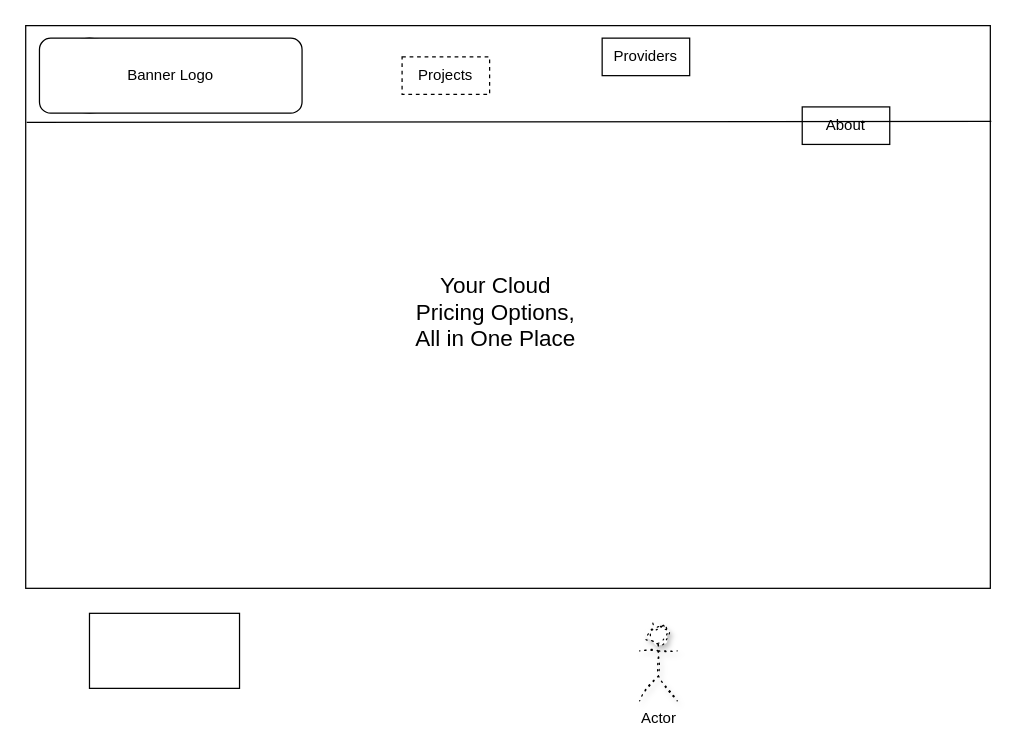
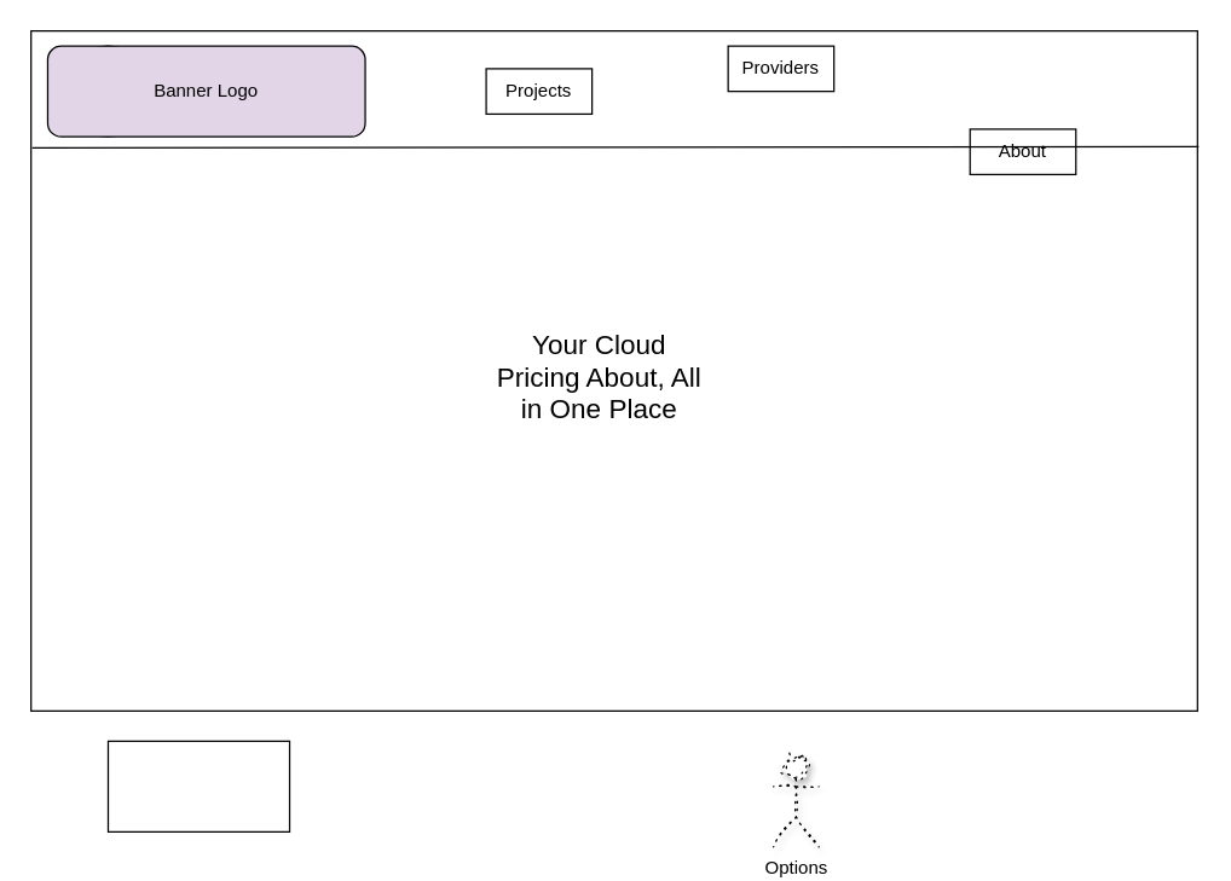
  <mxCell id="0" />
  <mxCell id="1" parent="0" />
  <mxCell id="2" value="" style="rounded=0;whiteSpace=wrap;html=1;aspect=fixed;" vertex="1" parent="1"><mxGeometry x="20" y="20" width="771.43" height="450" as="geometry" /></mxCell>
- <mxCell id="3" value="Projects" style="rounded=0;whiteSpace=wrap;html=1;dashed=1;" vertex="1" parent="1"><mxGeometry x="321" y="45" width="70" height="30" as="geometry" /></mxCell>
- <mxCell id="4" value="Actor" style="shape=umlActor;verticalLabelPosition=bottom;verticalAlign=top;html=1;outlineConnect=0;rounded=0;shadow=1;strokeWidth=1;dashed=1;dashPattern=1 4;sketch=1;curveFitting=1;jiggle=2;" vertex="1" parent="1"><mxGeometry x="511" y="500" width="30" height="60" as="geometry" /></mxCell>
+ <mxCell id="3" value="Projects" style="rounded=0;whiteSpace=wrap;html=1;" vertex="1" parent="1"><mxGeometry x="321" y="45" width="70" height="30" as="geometry" /></mxCell>
+ <mxCell id="4" value="Options" style="shape=umlActor;verticalLabelPosition=bottom;verticalAlign=top;html=1;outlineConnect=0;rounded=0;shadow=1;strokeWidth=1;dashed=1;dashPattern=1 4;sketch=1;curveFitting=1;jiggle=2;" vertex="1" parent="1"><mxGeometry x="511" y="500" width="30" height="60" as="geometry" /></mxCell>
  <mxCell id="5" value="About" style="rounded=0;whiteSpace=wrap;html=1;" vertex="1" parent="1"><mxGeometry x="641" y="85" width="70" height="30" as="geometry" /></mxCell>
  <mxCell id="6" value="Providers" style="rounded=0;whiteSpace=wrap;html=1;" vertex="1" parent="1"><mxGeometry x="481" y="30" width="70" height="30" as="geometry" /></mxCell>
  <mxCell id="7" value="LOGO" style="ellipse;whiteSpace=wrap;html=1;aspect=fixed;rounded=0;" vertex="1" parent="1"><mxGeometry x="41" y="30" width="60" height="60" as="geometry" /></mxCell>
  <mxCell id="8" value="" style="endArrow=none;html=1;rounded=0;exitX=0.001;exitY=0.172;exitDx=0;exitDy=0;exitPerimeter=0;entryX=1.001;entryY=0.17;entryDx=0;entryDy=0;entryPerimeter=0;" edge="1" parent="1" source="2" target="2"><mxGeometry width="50" height="50" relative="1" as="geometry"><mxPoint x="21" y="97" as="sourcePoint" /><mxPoint x="794" y="97" as="targetPoint" /></mxGeometry></mxCell>
  <mxCell id="9" value="" style="rounded=0;whiteSpace=wrap;html=1;" vertex="1" parent="1"><mxGeometry x="71" y="490" width="120" height="60" as="geometry" /></mxCell>
- <mxCell id="10" value="Your Cloud Pricing Options, All in One Place" style="text;html=1;align=center;verticalAlign=middle;whiteSpace=wrap;rounded=0;fontSize=18;" vertex="1" parent="1"><mxGeometry x="321" y="230" width="150" height="40" as="geometry" /></mxCell>
- <mxCell id="11" value="Banner Logo" style="rounded=1;whiteSpace=wrap;html=1;" vertex="1" parent="1"><mxGeometry x="31" y="30" width="210" height="60" as="geometry" /></mxCell>
+ <mxCell id="10" value="Your Cloud Pricing About, All in One Place" style="text;html=1;align=center;verticalAlign=middle;whiteSpace=wrap;rounded=0;fontSize=18;" vertex="1" parent="1"><mxGeometry x="321" y="230" width="150" height="40" as="geometry" /></mxCell>
+ <mxCell id="11" value="Banner Logo" style="rounded=1;whiteSpace=wrap;html=1;fillColor=#e1d5e7;" vertex="1" parent="1"><mxGeometry x="31" y="30" width="210" height="60" as="geometry" /></mxCell>
